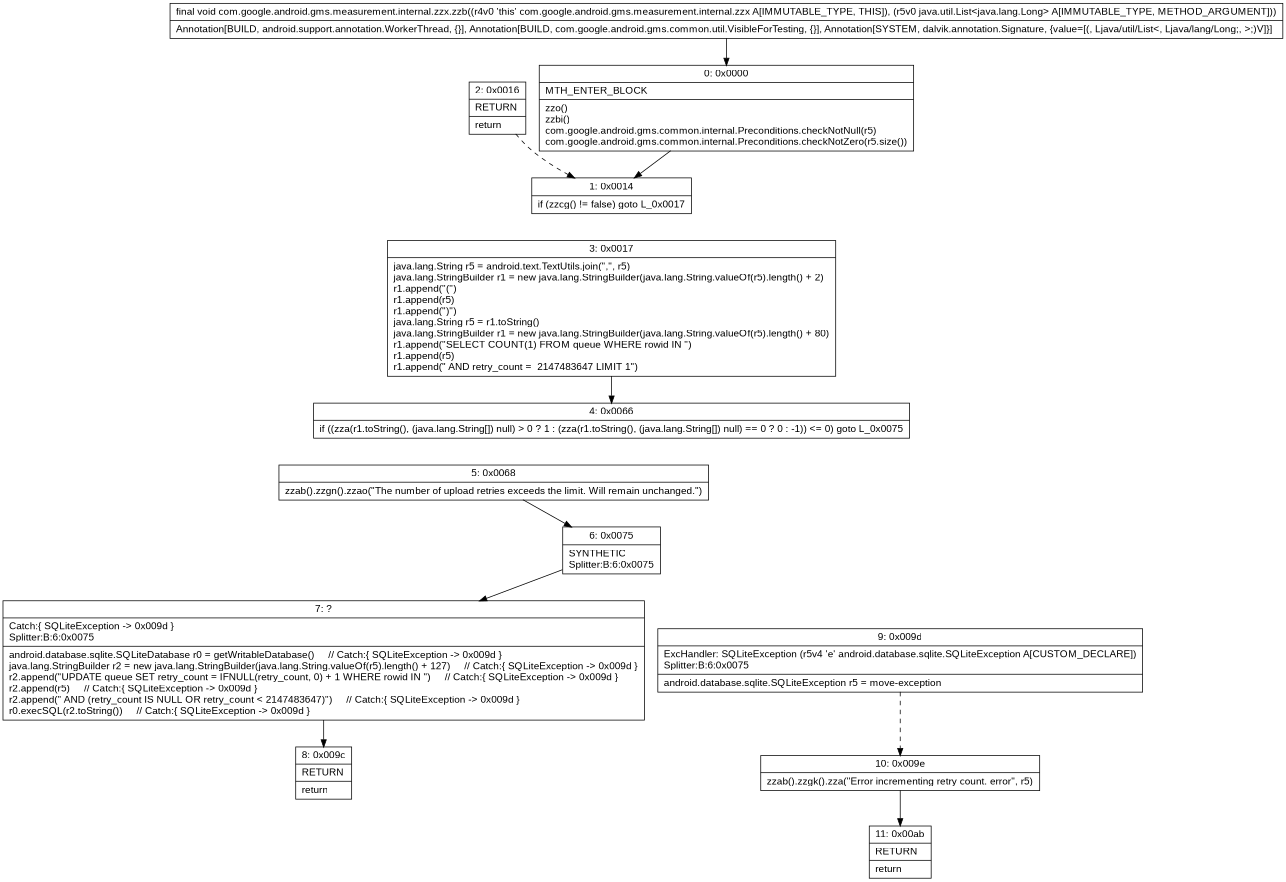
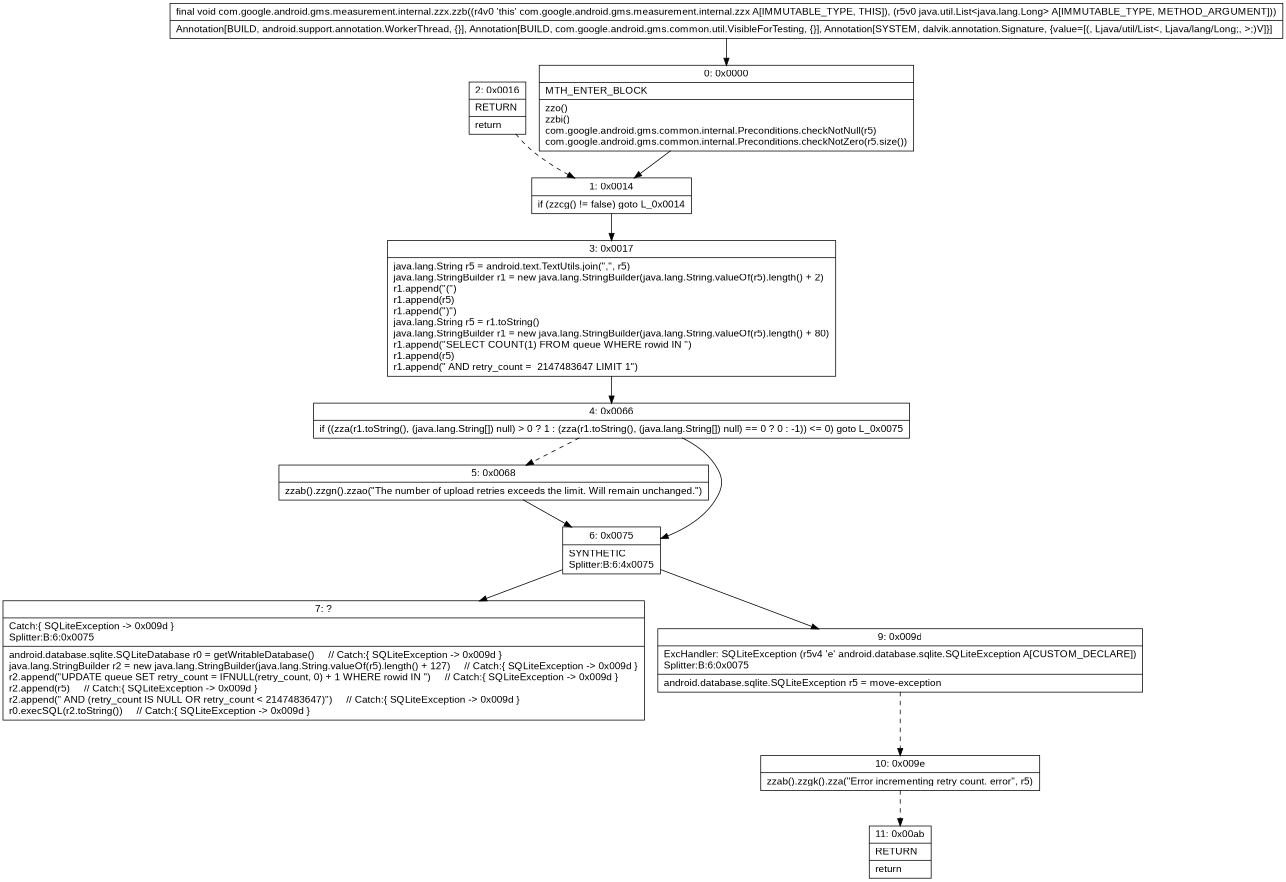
  digraph {
    fontname="Liberation Sans"
    node [fontname="Liberation Sans" shape=record]
    edge [fontname="Liberation Sans"]
    n1 [label="{0\:\ 0x0000|MTH_ENTER_BLOCK\l|zzo()\lzzbi()\lcom.google.android.gms.common.internal.Preconditions.checkNotNull(r5)\lcom.google.android.gms.common.internal.Preconditions.checkNotZero(r5.size())\l}"]
-   n2 [label="{1\:\ 0x0014|if (zzcg() != false) goto L_0x0017\l}"]
+   n2 [label="{1\:\ 0x0014|if (zzcg() != false) goto L_0x0014\l}"]
    n3 [label="{3\:\ 0x0017|java.lang.String r5 = android.text.TextUtils.join(\",\", r5)\ljava.lang.StringBuilder r1 = new java.lang.StringBuilder(java.lang.String.valueOf(r5).length() + 2)\lr1.append(\"(\")\lr1.append(r5)\lr1.append(\")\")\ljava.lang.String r5 = r1.toString()\ljava.lang.StringBuilder r1 = new java.lang.StringBuilder(java.lang.String.valueOf(r5).length() + 80)\lr1.append(\"SELECT COUNT(1) FROM queue WHERE rowid IN \")\lr1.append(r5)\lr1.append(\" AND retry_count =  2147483647 LIMIT 1\")\l}"]
    n4 [label="{2\:\ 0x0016|RETURN\l|return\l}"]
    n5 [label="{4\:\ 0x0066|if ((zza(r1.toString(), (java.lang.String[]) null) \> 0 ? 1 : (zza(r1.toString(), (java.lang.String[]) null) == 0 ? 0 : \-1)) \<= 0) goto L_0x0075\l}"]
    n6 [label="{5\:\ 0x0068|zzab().zzgn().zzao(\"The number of upload retries exceeds the limit. Will remain unchanged.\")\l}"]
-   n7 [label="{6\:\ 0x0075|SYNTHETIC\lSplitter:B:6:0x0075\l}"]
+   n7 [label="{6\:\ 0x0075|SYNTHETIC\lSplitter:B:6:4x0075\l}"]
    n8 [label="{7\:\ ?|Catch:\{ SQLiteException \-\> 0x009d \}\lSplitter:B:6:0x0075\l|android.database.sqlite.SQLiteDatabase r0 = getWritableDatabase()     \/\/ Catch:\{ SQLiteException \-\> 0x009d \}\ljava.lang.StringBuilder r2 = new java.lang.StringBuilder(java.lang.String.valueOf(r5).length() + 127)     \/\/ Catch:\{ SQLiteException \-\> 0x009d \}\lr2.append(\"UPDATE queue SET retry_count = IFNULL(retry_count, 0) + 1 WHERE rowid IN \")     \/\/ Catch:\{ SQLiteException \-\> 0x009d \}\lr2.append(r5)     \/\/ Catch:\{ SQLiteException \-\> 0x009d \}\lr2.append(\" AND (retry_count IS NULL OR retry_count \< 2147483647)\")     \/\/ Catch:\{ SQLiteException \-\> 0x009d \}\lr0.execSQL(r2.toString())     \/\/ Catch:\{ SQLiteException \-\> 0x009d \}\l}"]
    n9 [label="{9\:\ 0x009d|ExcHandler: SQLiteException (r5v4 'e' android.database.sqlite.SQLiteException A[CUSTOM_DECLARE])\lSplitter:B:6:0x0075\l|android.database.sqlite.SQLiteException r5 = move\-exception\l}"]
-   n10 [label="{8\:\ 0x009c|RETURN\l|return\l}"]
    n11 [label="{10\:\ 0x009e|zzab().zzgk().zza(\"Error incrementing retry count. error\", r5)\l}"]
    n12 [label="{11\:\ 0x00ab|RETURN\l|return\l}"]
    n13 [label="{final void com.google.android.gms.measurement.internal.zzx.zzb((r4v0 'this' com.google.android.gms.measurement.internal.zzx A[IMMUTABLE_TYPE, THIS]), (r5v0 java.util.List\<java.lang.Long\> A[IMMUTABLE_TYPE, METHOD_ARGUMENT]))  | Annotation[BUILD, android.support.annotation.WorkerThread, \{\}], Annotation[BUILD, com.google.android.gms.common.util.VisibleForTesting, \{\}], Annotation[SYSTEM, dalvik.annotation.Signature, \{value=[(, Ljava\/util\/List\<, Ljava\/lang\/Long;, \>;)V]\}]\l}"]
    n1 -> n2
+   n2 -> n3
    n3 -> n5
    n4 -> n2 [style=dashed]
+   n5 -> n6 [style=dashed]
+   n5 -> n7
    n6 -> n7
    n7 -> n8
-   n8 -> n10
+   n7 -> n9
    n9 -> n11 [style=dashed]
-   n11 -> n12
+   n11 -> n12 [style=dashed]
    n13 -> n1
  }
